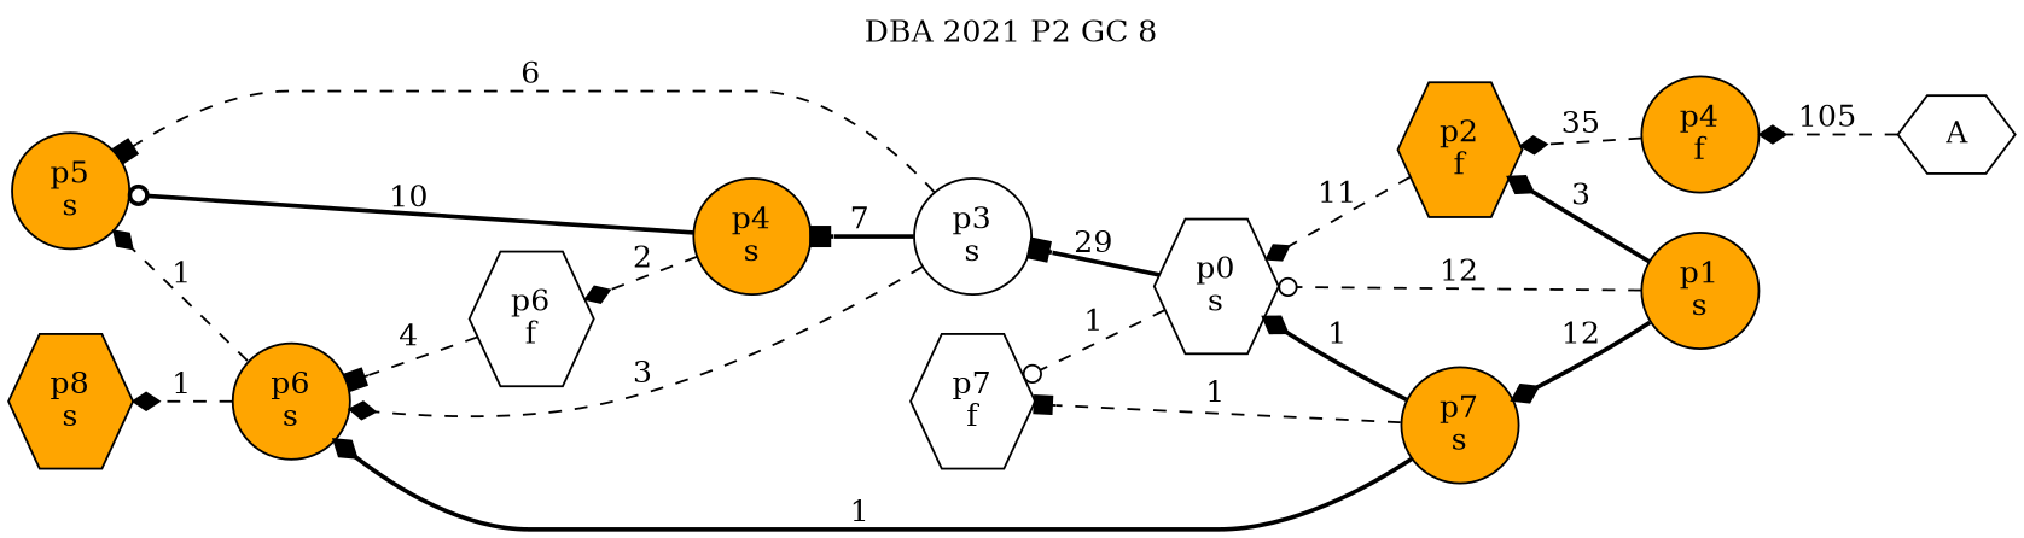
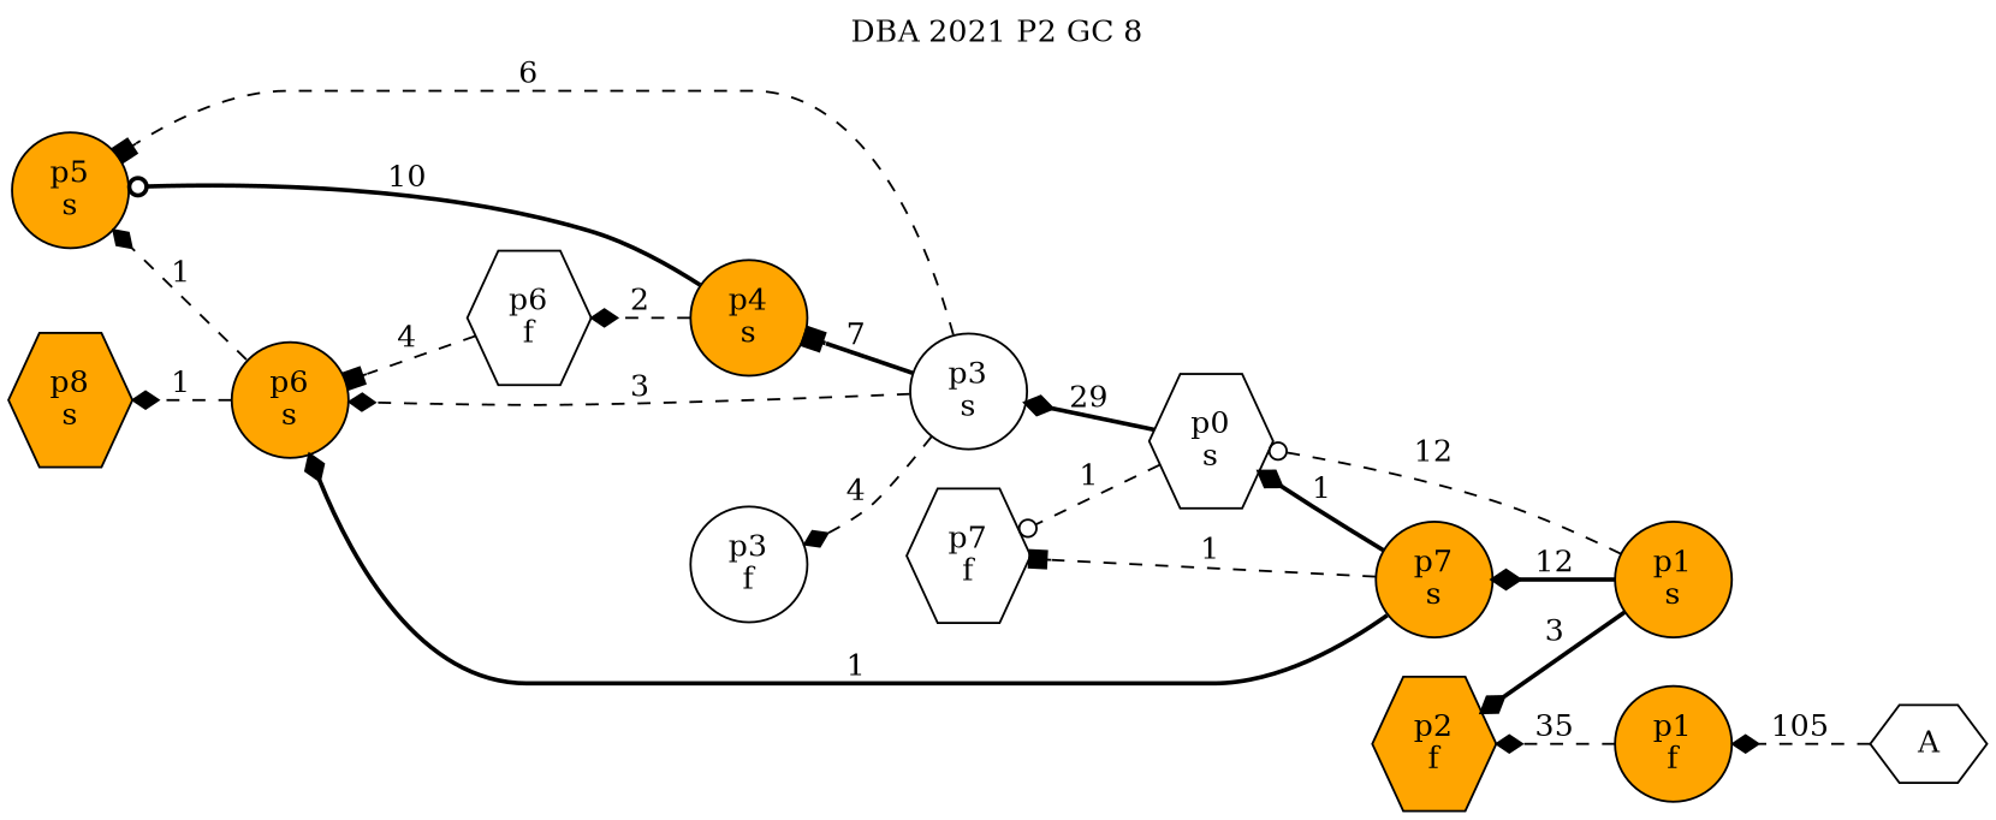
  digraph {
    label=" DBA 2021 P2 GC 8 "
    labelloc=tl
    rankdir=RL
    node [fillcolor=orange shape=ellipse style=filled]
    edge [arrowhead=diamond style=dashed]
    n1 [fillcolor=white label=A shape=hexagon]
-   n2 [label="p4\nf"]
+   n2 [label="p1\nf"]
    n3 [label="p2\nf" shape=hexagon]
    n4 [label="p1\ns"]
    n5 [fillcolor=white label="p0\ns" shape=hexagon]
    n6 [label="p7\ns"]
    n7 [fillcolor=white label="p3\ns"]
    n8 [fillcolor=white label="p7\nf" shape=hexagon]
    n9 [label="p6\ns"]
+   n10 [fillcolor=white label="p3\nf"]
    n11 [label="p4\ns"]
    n12 [label="p5\ns"]
    n13 [fillcolor=white label="p6\nf" shape=hexagon]
    n14 [label="p8\ns" shape=hexagon]
    n1 -> n2 [label=105]
    n2 -> n3 [label=35]
-   n3 -> n5 [label=11]
    n4 -> n3 [label=3 style=bold]
    n4 -> n5 [arrowhead=odot label=12]
    n4 -> n6 [label=12 style=bold]
-   n5 -> n7 [arrowhead=box label=29 style=bold]
+   n5 -> n7 [label=29 style=bold]
    n5 -> n8 [arrowhead=odot label=1]
    n6 -> n5 [label=1 style=bold]
    n6 -> n8 [arrowhead=box label=1]
    n6 -> n9 [label=1 style=bold]
    n7 -> n9 [label=3]
+   n7 -> n10 [label=4]
    n7 -> n11 [arrowhead=box label=7 style=bold]
    n7 -> n12 [arrowhead=box label=6]
    n9 -> n12 [label=1]
    n9 -> n14 [label=1]
    n11 -> n12 [arrowhead=odot label=10 style=bold]
    n11 -> n13 [label=2]
    n13 -> n9 [arrowhead=box label=4]
  }
